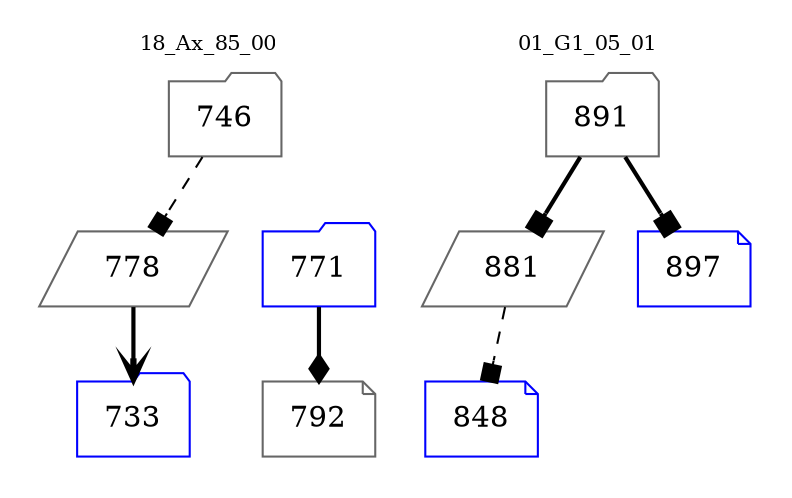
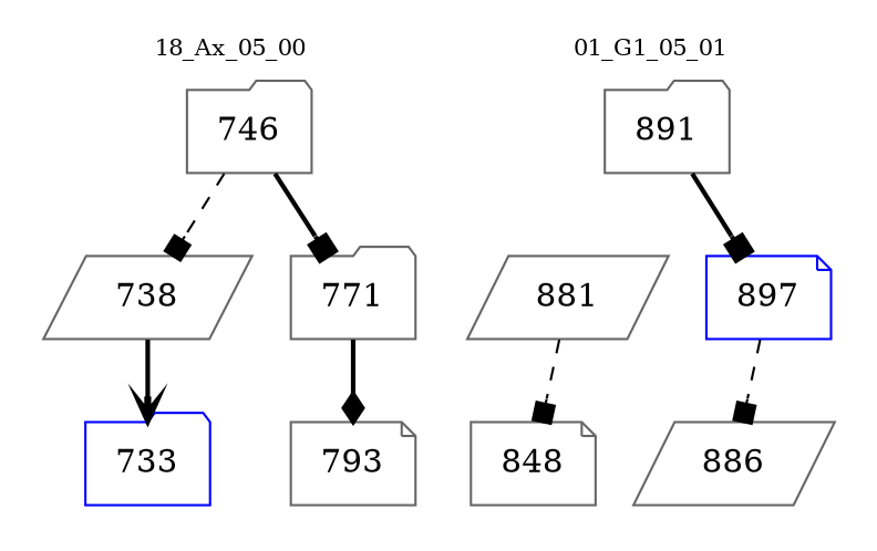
  digraph {
    node [color=gray40 shape=folder]
    edge [arrowhead=box color=black style=bold]
    n1 [label=746]
-   n2 [label=778 shape=parallelogram]
-   n3 [color=blue label=771]
+   n2 [label=738 shape=parallelogram]
+   n3 [label=771]
    n4 [color=blue label=733]
-   n5 [label=792 shape=note]
+   n5 [label=793 shape=note]
    n6 [label=891]
    n7 [label=881 shape=parallelogram]
    n8 [color=blue label=897 shape=note]
-   n9 [color=blue label=848 shape=note]
+   n9 [label=848 shape=note]
+   n10 [label=886 shape=parallelogram]
    subgraph cluster_1 {
      color=white
      fontsize=10
-     label="18_Ax_85_00"
+     label="18_Ax_05_00"
      n1
      n2
      n3
      n4
      n5
    }
    subgraph cluster_2 {
      color=white
      fontsize=10
      label="01_G1_05_01"
      n6
      n7
      n8
      n9
+     n10
    }
    n1 -> n2 [style=dashed]
+   n1 -> n3
    n2 -> n4 [arrowhead=vee]
    n3 -> n5 [arrowhead=diamond]
-   n6 -> n7
    n6 -> n8
    n7 -> n9 [style=dashed]
+   n8 -> n10 [style=dashed]
  }
